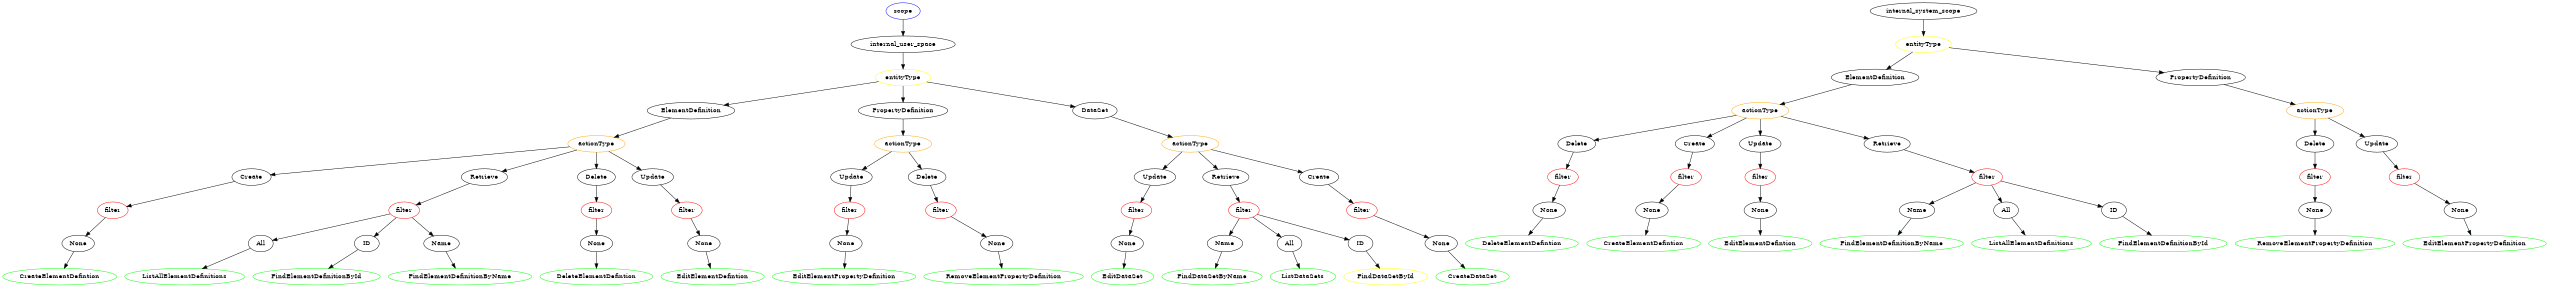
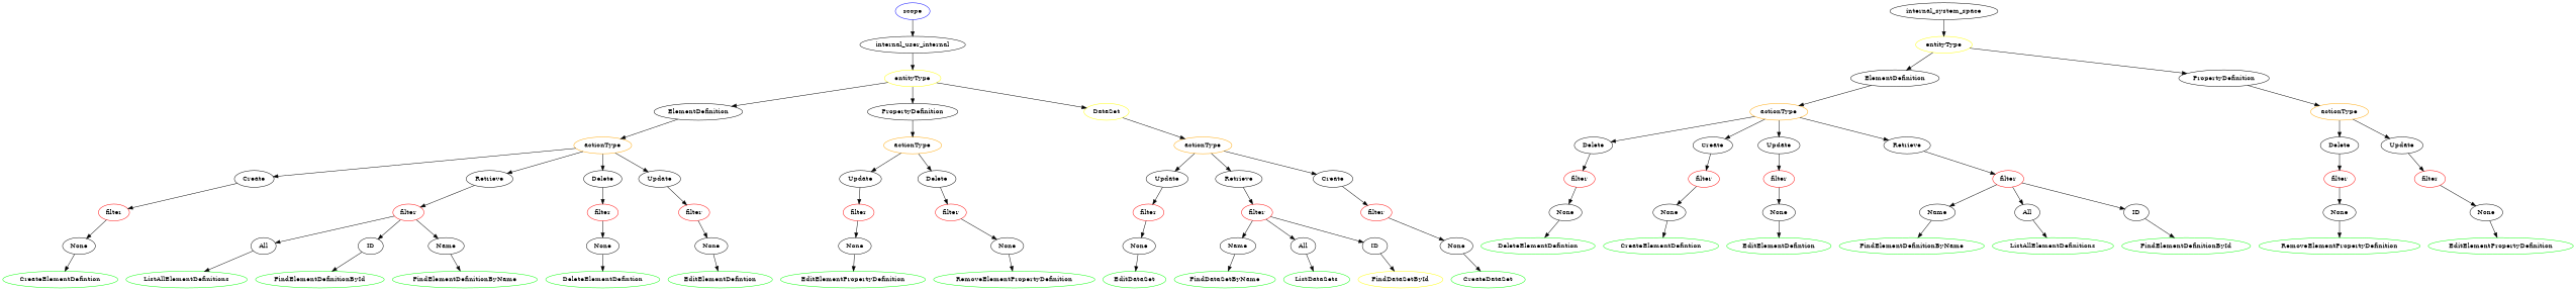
  digraph {
    node [color=black]
    n1 [color=green label=CreateDataSet]
    n2 [color=green label=EditElementPropertyDefinition]
    n3 [color=green label=FindElementDefinitionById]
    n4 [label=Name]
    n5 [color=green label=FindElementDefinitionByName]
    n6 [color=green label=EditDataSet]
    n7 [color=green label=FindElementDefinitionByName]
    n8 [label=Delete]
    n9 [color=red label=filter]
    n10 [label=None]
    n11 [color=green label=RemoveElementPropertyDefinition]
    n12 [label=None]
    n13 [color=green label=ListAllElementDefinitions]
    n14 [color=orange label=actionType]
    n15 [label=Update]
    n16 [label=Retrieve]
    n17 [label=Create]
    n18 [color=red label=filter]
    n19 [color=red label=filter]
    n20 [color=red label=filter]
    n21 [label=Name]
    n22 [label=All]
    n23 [label=ID]
    n24 [label=None]
    n25 [color=orange label=actionType]
    n26 [label=Update]
    n27 [label=Delete]
    n28 [color=red label=filter]
    n29 [color=red label=filter]
    n30 [label=None]
    n31 [label=None]
    n32 [color=green label=RemoveElementPropertyDefinition]
    n33 [label=ElementDefinition]
    n34 [color=orange label=actionType]
    n35 [label=Delete]
    n36 [label=Create]
    n37 [label=Update]
    n38 [label=Retrieve]
    n39 [color=red label=filter]
    n40 [color=red label=filter]
    n41 [color=red label=filter]
    n42 [color=red label=filter]
    n43 [label=All]
    n44 [color=green label=ListAllElementDefinitions]
    n45 [label=Create]
    n46 [color=red label=filter]
    n47 [label=None]
    n48 [color=green label=CreateElementDefintion]
-   n49 [label=internal_system_scope]
+   n49 [label=internal_system_space]
    n50 [color=yellow label=entityType]
    n51 [label=PropertyDefinition]
    n52 [color=orange label=actionType]
    n53 [label=ElementDefinition]
    n54 [color=orange label=actionType]
    n55 [label=Retrieve]
    n56 [label=Delete]
    n57 [label=Update]
    n58 [color=red label=filter]
    n59 [color=red label=filter]
    n60 [color=red label=filter]
    n61 [label=None]
    n62 [color=green label=DeleteElementDefintion]
    n63 [color=green label=EditElementPropertyDefinition]
    n64 [label=Update]
    n65 [color=red label=filter]
    n66 [label=All]
    n67 [label=ID]
    n68 [label=Name]
    n69 [label=None]
    n70 [color=green label=EditElementDefintion]
    n71 [color=green label=EditElementDefintion]
    n72 [color=green label=FindDataSetByName]
    n73 [color=green label=ListDataSets]
    n74 [color=yellow label=FindDataSetById]
    n75 [label=None]
    n76 [color=green label=DeleteElementDefintion]
    n77 [color=green label=FindElementDefinitionById]
    n78 [label=ID]
    n79 [label=None]
    n80 [label=PropertyDefinition]
    n81 [label=None]
    n82 [label=None]
    n83 [color=green label=CreateElementDefintion]
-   n84 [label=DataSet]
-   n85 [label=internal_user_space]
+   n84 [color=yellow label=DataSet]
+   n85 [label=internal_user_internal]
    n86 [color=yellow label=entityType]
    n87 [color=blue label=scope]
    n4 -> n5
    n8 -> n9
    n9 -> n10
    n10 -> n11
    n12 -> n6
    n14 -> n15
    n14 -> n16
    n14 -> n17
    n15 -> n18
    n16 -> n19
    n17 -> n20
    n18 -> n12
    n19 -> n21
    n19 -> n22
    n19 -> n23
    n20 -> n24
    n21 -> n72
    n22 -> n73
    n23 -> n74
    n24 -> n1
    n25 -> n26
    n25 -> n27
    n26 -> n28
    n27 -> n29
    n28 -> n30
    n29 -> n31
    n30 -> n63
    n31 -> n32
    n33 -> n34
    n34 -> n35
    n34 -> n36
    n34 -> n37
    n34 -> n38
    n35 -> n39
    n36 -> n40
    n37 -> n41
    n38 -> n42
    n39 -> n61
    n40 -> n82
    n41 -> n69
    n42 -> n4
    n42 -> n43
    n42 -> n78
    n43 -> n44
    n45 -> n46
    n46 -> n47
    n47 -> n48
    n49 -> n50
    n50 -> n33
    n50 -> n51
    n51 -> n52
    n52 -> n8
    n52 -> n64
    n53 -> n54
    n54 -> n45
    n54 -> n55
    n54 -> n56
    n54 -> n57
    n55 -> n58
    n56 -> n59
    n57 -> n60
    n58 -> n66
    n58 -> n67
    n58 -> n68
    n59 -> n75
    n60 -> n81
    n61 -> n62
    n64 -> n65
    n65 -> n79
    n66 -> n13
    n67 -> n3
    n68 -> n7
    n69 -> n70
    n75 -> n76
    n78 -> n77
    n79 -> n2
    n80 -> n25
    n81 -> n71
    n82 -> n83
    n84 -> n14
    n85 -> n86
    n86 -> n53
    n86 -> n80
    n86 -> n84
    n87 -> n85
  }
